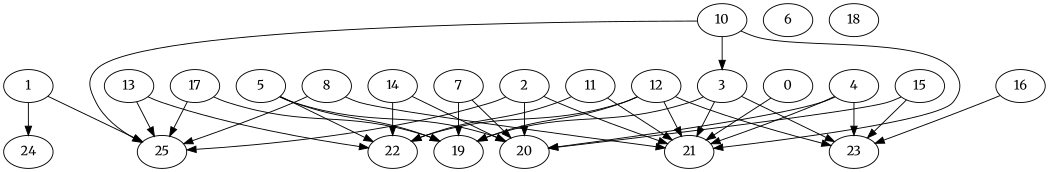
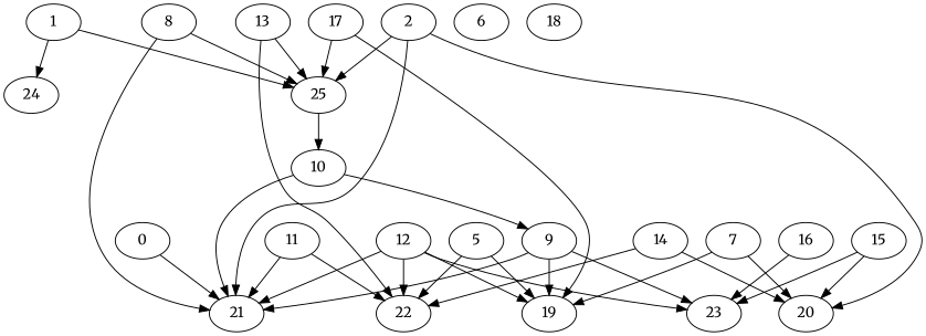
  digraph {
    fontname=Merriweather
    node [alpha=0.12 fontname=Merriweather]
    edge [fontname=Merriweather]
    1 [alpha=0.09 expect_size=21071872]
    24 [alpha=0.20 expect_size=32529408]
    25 [alpha=0.16 expect_size=30682112]
    2 [alpha=0.08 expect_size=43959296]
    20 [expect_size=6618112]
    21 [alpha=0.19 expect_size=20114432]
    n7 [expect_size=44395520 label=0]
-   4 [alpha=0.17 expect_size=48919552]
    23 [alpha=0.02 expect_size=24448000]
    5 [alpha=0.15 expect_size=47831040]
    19 [expect_size=17256448]
    22 [alpha=0.02 expect_size=17816576]
    6 [alpha=0.14 expect_size=10084352]
    7 [alpha=0.17 expect_size=19907584]
    8 [alpha=0.18 expect_size=49770496]
-   9 [alpha=0.15 expect_size=23032832 label=3]
+   9 [alpha=0.15 expect_size=23032832]
    10 [alpha=0.06 expect_size=19535872]
    11 [alpha=0.19 expect_size=40680448]
    12 [alpha=0.03 expect_size=15480832]
    13 [alpha=0.03 expect_size=33629184]
    14 [alpha=0.19 expect_size=14509056]
    15 [alpha=0.04 expect_size=7615488]
    16 [alpha=0.11 expect_size=43840512]
    17 [alpha=0.11 expect_size=29641728]
    18 [alpha=0.14 expect_size=22745088]
    1 -> 24
    1 -> 25
    2 -> 25
    2 -> 20
    2 -> 21
    n7 -> 21
-   4 -> 20
-   4 -> 21
-   4 -> 23
-   5 -> 20
    5 -> 19
    5 -> 22
    7 -> 20
    7 -> 19
    8 -> 25
    8 -> 21
    9 -> 21
    9 -> 23
    9 -> 19
-   10 -> 25
+   25 -> 10
    10 -> 21
    10 -> 9
    11 -> 21
    11 -> 22
    12 -> 21
    12 -> 23
    12 -> 19
    12 -> 22
    13 -> 25
    13 -> 22
    14 -> 20
    14 -> 22
    15 -> 20
    15 -> 23
    16 -> 23
    17 -> 25
    17 -> 19
  }
